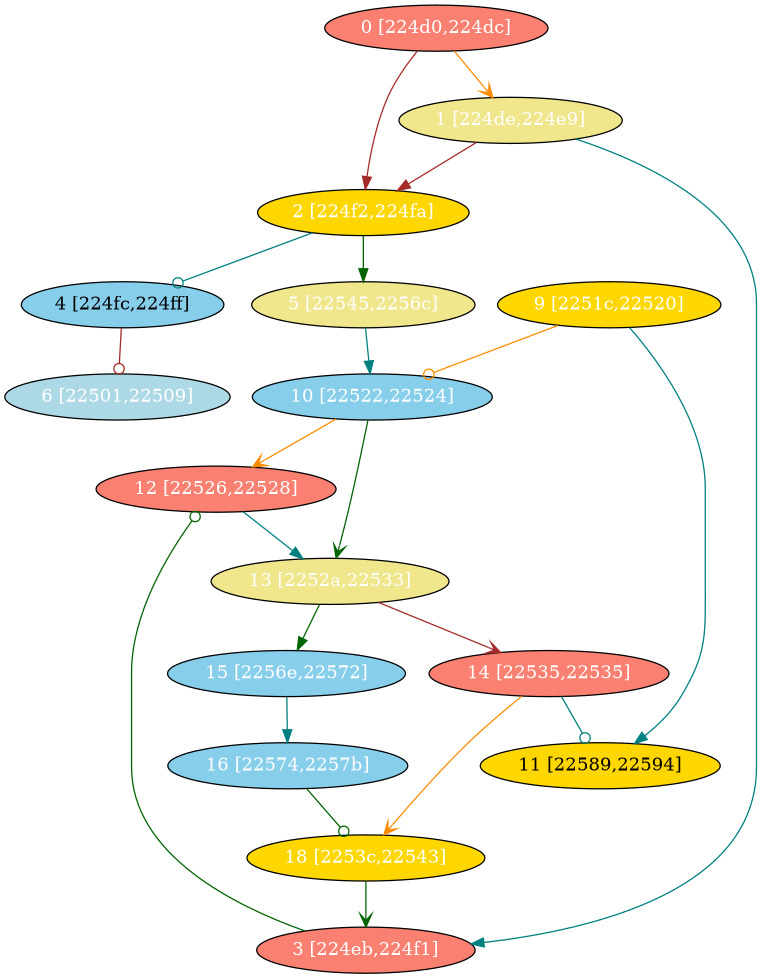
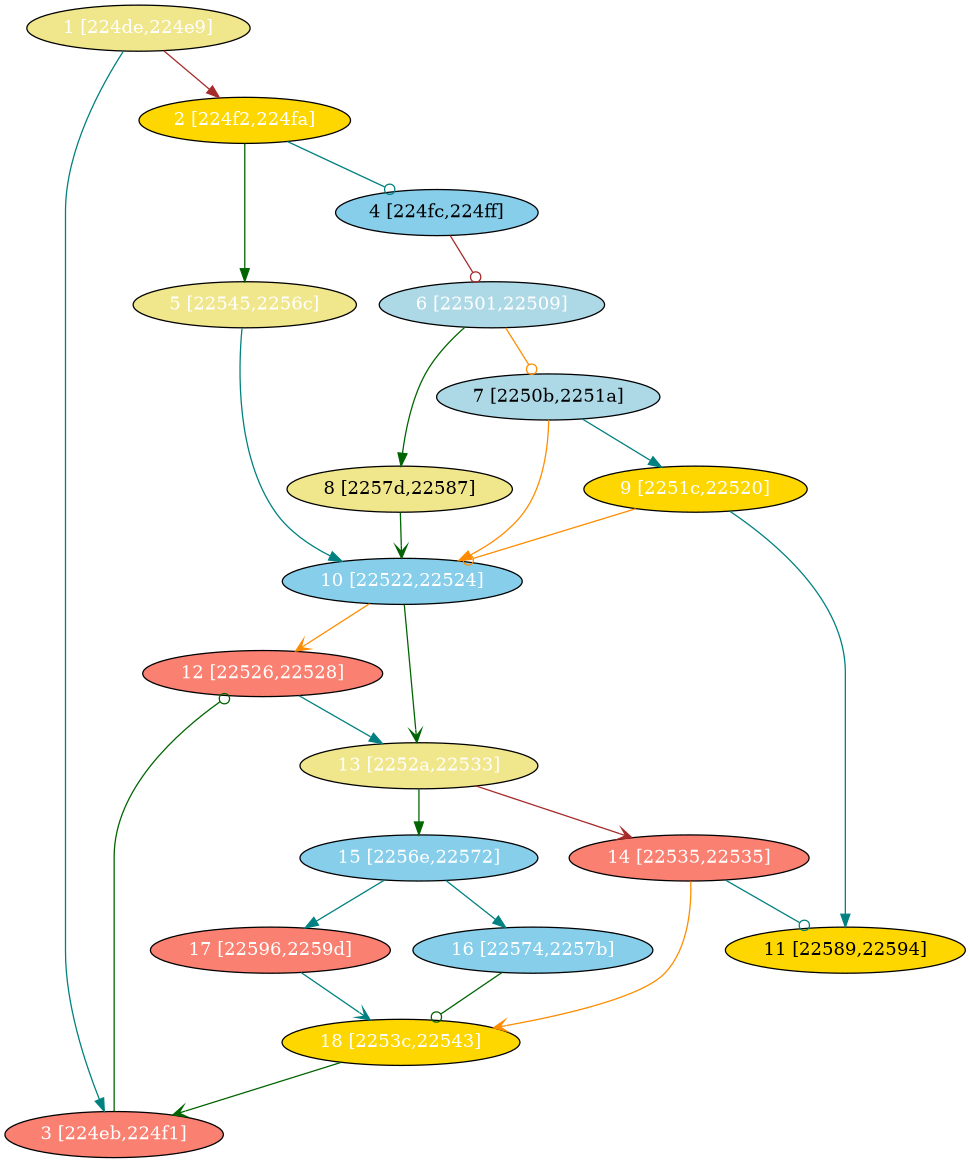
  digraph {
    node [fillcolor=salmon fontcolor="#ffffff" shape=oval style=filled]
    edge [arrowhead=normal color=teal]
-   n1 [label="0 [224d0,224dc]"]
    n2 [fillcolor=khaki label="1 [224de,224e9]"]
    n3 [fillcolor=gold label="2 [224f2,224fa]"]
    n4 [label="3 [224eb,224f1]"]
    n5 [fillcolor=skyblue fontcolor="#000000" label="4 [224fc,224ff]"]
    n6 [fillcolor=khaki label="5 [22545,2256c]"]
    n7 [label="12 [22526,22528]"]
    n8 [fillcolor=lightblue label="6 [22501,22509]"]
    n9 [fillcolor=skyblue label="10 [22522,22524]"]
+   n10 [fillcolor=lightblue fontcolor="#000000" label="7 [2250b,2251a]"]
+   n11 [fillcolor=khaki fontcolor="#000000" label="8 [2257d,22587]"]
    n12 [fillcolor=gold label="9 [2251c,22520]"]
    n13 [fillcolor=khaki label="13 [2252a,22533]"]
    n14 [fillcolor=gold fontcolor="#000000" label="11 [22589,22594]"]
    n15 [label="14 [22535,22535]"]
    n16 [fillcolor=skyblue label="15 [2256e,22572]"]
    n17 [fillcolor=gold label="18 [2253c,22543]"]
    n18 [fillcolor=skyblue label="16 [22574,2257b]"]
-   n1 -> n2 [arrowhead=vee color=darkorange]
-   n1 -> n3 [color=brown]
+   n19 [label="17 [22596,2259d]"]
    n2 -> n3 [color=brown]
    n2 -> n4
    n3 -> n5 [arrowhead=odot]
    n3 -> n6 [color=darkgreen]
    n4 -> n7 [arrowhead=odot color=darkgreen]
    n5 -> n8 [arrowhead=odot color=brown]
    n6 -> n9
    n7 -> n13
+   n8 -> n10 [arrowhead=odot color=darkorange]
+   n8 -> n11 [color=darkgreen]
    n9 -> n7 [arrowhead=vee color=darkorange]
    n9 -> n13 [arrowhead=vee color=darkgreen]
+   n10 -> n9 [color=darkorange]
+   n10 -> n12
+   n11 -> n9 [arrowhead=vee color=darkgreen]
    n12 -> n9 [arrowhead=odot color=darkorange]
    n12 -> n14
    n13 -> n15 [arrowhead=vee color=brown]
    n13 -> n16 [color=darkgreen]
    n15 -> n14 [arrowhead=odot]
    n15 -> n17 [arrowhead=vee color=darkorange]
    n16 -> n18
+   n16 -> n19
    n17 -> n4 [arrowhead=vee color=darkgreen]
    n18 -> n17 [arrowhead=odot color=darkgreen]
+   n19 -> n17 [arrowhead=vee]
  }
